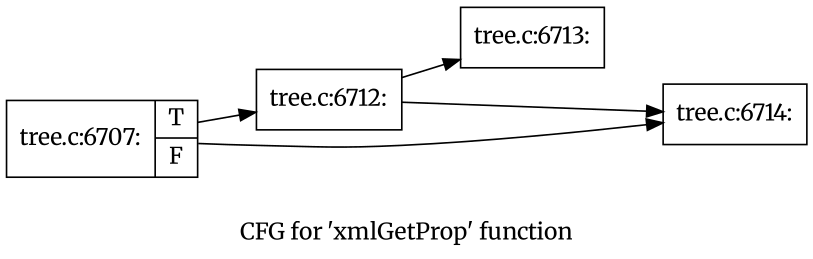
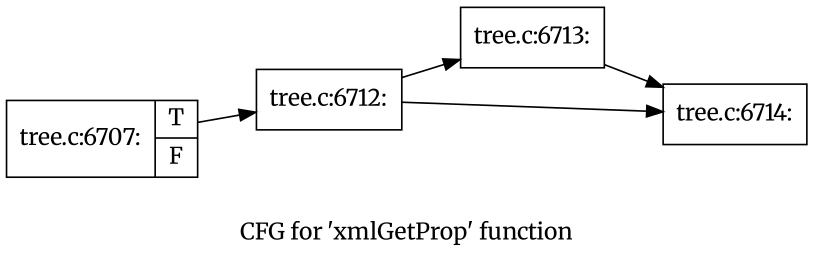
  digraph {
    fontname=Merriweather
    label="CFG for 'xmlGetProp' function"
    rankdir=LR
    node [fontname=Merriweather shape=record]
    edge [fontname=Merriweather]
    n1 [label="{tree.c:6707:|{<s0>T|<s1>F}}"]
    n2 [label="{tree.c:6712:}"]
    n3 [label="{tree.c:6713:}"]
    n4 [label="{tree.c:6714:}"]
    n1 -> n2
    n2 -> n3
    n2 -> n4
-   n1 -> n4
+   n3 -> n4
  }
